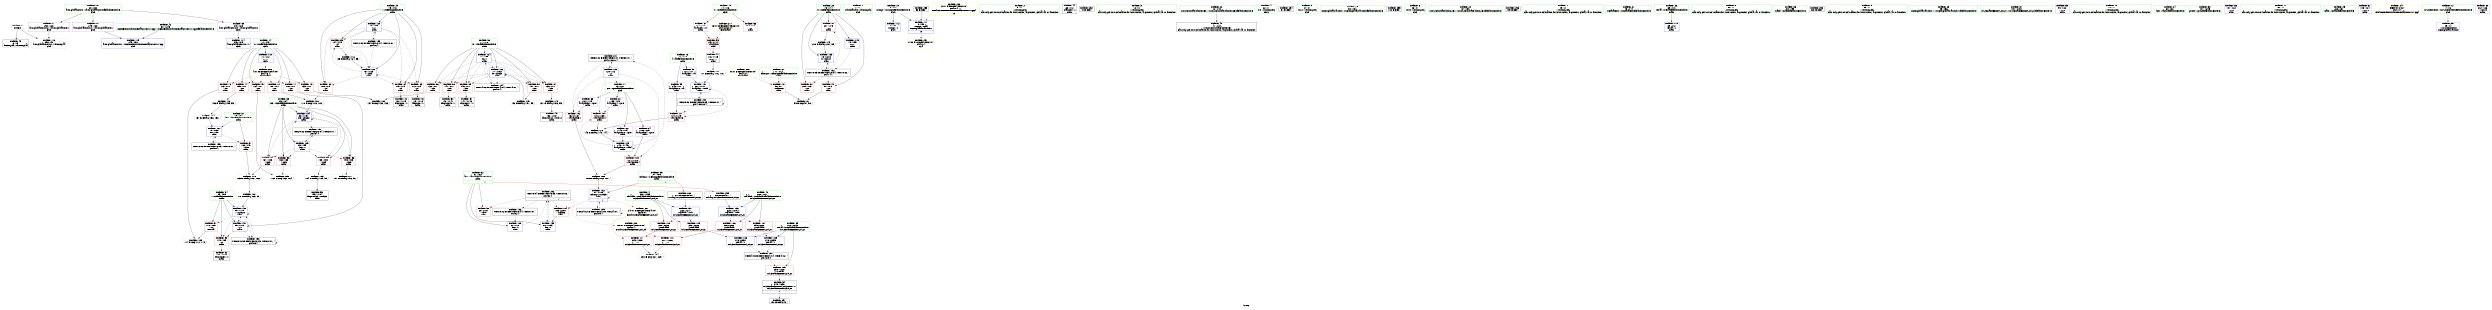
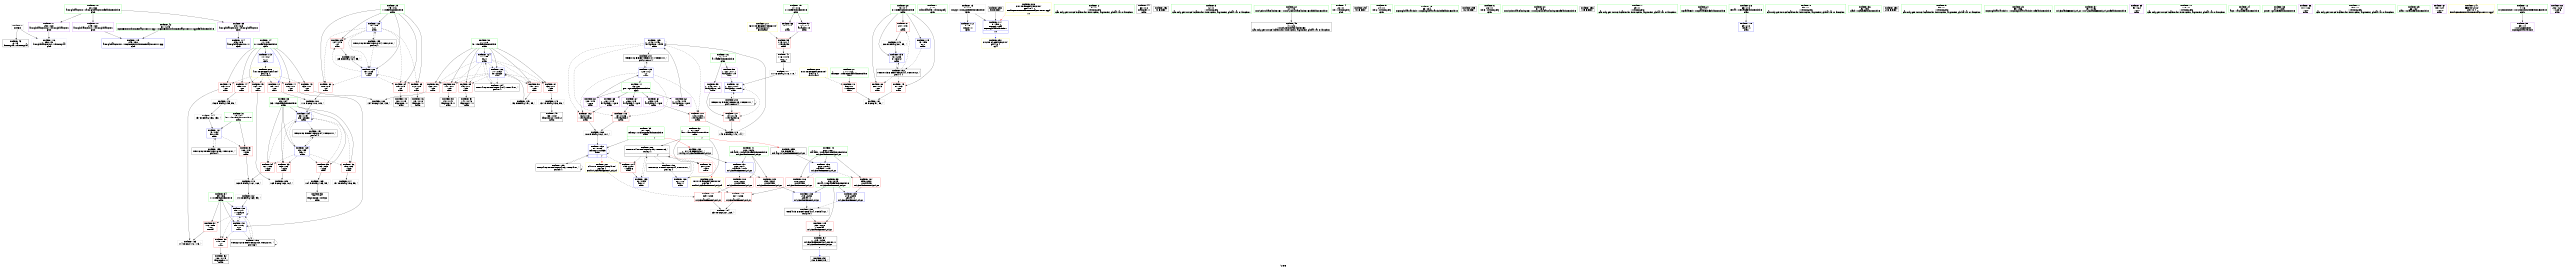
  digraph {
    label=SVFG
    node [color=green shape=record]
    edge [style=solid]
    n1 [color=grey label="{NodeID: 0\nNullPtr}"]
    n2 [color=black label="{NodeID: 43\n2\<--3\ndummyVal\<--dummyVal\n}"]
    n3 [color=blue label="{NodeID: 116\n250\<--3\nllvm.global_ctors_2\<--dummyVal\nGlob }" style=dotted]
    n4 [color=grey label="{NodeID: 180\n110 = cmp(108, 109, )\n}"]
    n5 [color=blue label="{NodeID: 134\n83\<--197\ni23\<--inc38\nmain\n}"]
    n6 [color=red label="{NodeID: 97\n172\<--85\n\<--r\nmental\n}"]
    n7 [color=grey label="{NodeID: 183\n174 = cmp(172, 173, )\n}"]
    n8 [label="{NodeID: 14\n11\<--13\nn\<--n_field_insensitive\nGlob }"]
    n9 [color=red label="{NodeID: 72\n109\<--11\n\<--n\nmain\n}"]
    n10 [color=red label="{NodeID: 73\n133\<--11\n\<--n\nmain\n}"]
    n11 [color=red label="{NodeID: 74\n155\<--11\n\<--n\nmain\n}"]
    n12 [color=red label="{NodeID: 75\n164\<--11\n\<--n\nmain\n}"]
    n13 [color=red label="{NodeID: 76\n173\<--11\n\<--n\nmain\n}"]
    n14 [color=red label="{NodeID: 77\n176\<--11\n\<--n\nmain\n}"]
    n15 [color=blue label="{NodeID: 113\n11\<--12\nn\<--\nGlob }"]
    n16 [color=grey label="{NodeID: 182\n134 = cmp(132, 133, )\n}"]
    n17 [color=grey label="{NodeID: 170\n156 = Binary(155, 95, )\n}"]
    n18 [color=grey label="{NodeID: 185\n165 = cmp(163, 164, )\n}"]
    n19 [color=blue label="{NodeID: 131\n85\<--176\nr\<--\nmain\n}"]
    n20 [color=yellow label="{NodeID: 206\n4V_1 = ENCHI(MR_4V_0)\npts\{13 \}\nFun[main]}" style=double]
    n21 [color=grey label="{NodeID: 174\n157 = Binary(156, 158, )\n}"]
    n22 [color=blue label="{NodeID: 130\n85\<--170\nr\<--sub28\nmain\n}"]
    n23 [color=red label="{NodeID: 98\n179\<--85\n\<--r\nmain\n}"]
    n24 [color=black label="{NodeID: 198\nMR_22V_2 = PHI(MR_22V_3, MR_22V_1, )\npts\{86 \}\n}"]
    n25 [color=black label="{NodeID: 194\nMR_14V_2 = PHI(MR_14V_4, MR_14V_1, )\npts\{78 \}\n}"]
    n26 [color=blue label="{NodeID: 124\n77\<--95\ni8\<--\nmain\n}"]
    n27 [color=blue label="{NodeID: 126\n77\<--152\ni8\<--inc20\nmain\n}"]
    n28 [color=red label="{NodeID: 86\n132\<--77\n\<--i8\nmain\n}"]
    n29 [color=red label="{NodeID: 87\n136\<--77\n\<--i8\nmain\n}"]
    n30 [color=red label="{NodeID: 88\n141\<--77\n\<--i8\nmain\n}"]
    n31 [color=red label="{NodeID: 89\n146\<--77\n\<--i8\nmain\n}"]
    n32 [color=red label="{NodeID: 90\n151\<--77\n\<--i8\nmain\n}"]
    n33 [color=grey label="{NodeID: 173\n137 = Binary(136, 95, )\n}"]
    n34 [color=black label="{NodeID: 50\n142\<--141\nidxprom15\<--\nmain\n}"]
    n35 [color=black label="{NodeID: 51\n147\<--146\nidxprom17\<--\nmain\n}"]
    n36 [color=grey label="{NodeID: 175\n152 = Binary(151, 95, )\n}"]
    n37 [color=red label="{NodeID: 111\n229\<--228\n\<--\n_ZSt3maxIiERKT_S2_S2_\n}"]
    n38 [color=grey label="{NodeID: 184\n230 = cmp(227, 229, )\n}"]
    n39 [label="{NodeID: 28\n73\<--74\nT\<--T_field_insensitive\nmain\n}"]
    n40 [color=red label="{NodeID: 79\n97\<--73\n\<--T\nmain\n}"]
    n41 [color=red label="{NodeID: 80\n200\<--73\n\<--T\nmain\n}"]
    n42 [color=red label="{NodeID: 81\n207\<--73\n\<--T\nmain\n}"]
    n43 [color=blue label="{NodeID: 119\n73\<--95\nT\<--\nmain\n}"]
    n44 [color=blue label="{NodeID: 135\n73\<--208\nT\<--inc42\nmain\n}"]
    n45 [color=grey label="{NodeID: 181\n99 = cmp(97, 98, )\n}"]
    n46 [color=grey label="{NodeID: 179\n208 = Binary(207, 95, )\n}"]
    n47 [color=black label="{NodeID: 192\nMR_10V_3 = PHI(MR_10V_4, MR_10V_2, )\npts\{74 \}\n}"]
    n48 [color=yellow label="{NodeID: 208\n8V_1 = ENCHI(MR_8V_0)\npts\{72 \}\nFun[main]}" style=double]
    n49 [color=red label="{NodeID: 78\n98\<--71\n\<--caseCnt\nmain\n}"]
    n50 [color=blue label="{NodeID: 125\n148\<--145\narrayidx18\<--add\nmain\n}"]
    n51 [color=red label="{NodeID: 100\n140\<--139\n\<--arrayidx14\nmain\n}"]
    n52 [color=red label="{NodeID: 102\n182\<--181\n\<--arrayidx31\nmain\n}"]
    n53 [color=red label="{NodeID: 103\n187\<--186\n\<--arrayidx34\nmain\n}"]
    n54 [color=black label="{NodeID: 201\nMR_30V_2 = PHI(MR_30V_4, MR_30V_1, )\npts\{210000 \}\n}"]
    n55 [color=grey label="{NodeID: 176\n145 = Binary(140, 144, )\n}"]
    n56 [color=grey label="{NodeID: 168\n188 = Binary(182, 187, )\n}"]
    n57 [color=blue label="{NodeID: 123\n128\<--12\n\<--\nmain\n}"]
    n58 [color=blue label="{NodeID: 132\n87\<--188\nref.tmp\<--sub35\nmain\n|{|<s3>7}}"]
    n59 [label="{NodeID: 17\n19\<--21\npre\<--pre_field_insensitive\nGlob }"]
    n60 [label="{NodeID: 42\n30\<--243\n_GLOBAL__sub_I_mental2008_1_1.cpp\<--_GLOBAL__sub_I_mental2008_1_1.cpp_field_insensitive\n}"]
    n61 [color=blue label="{NodeID: 115\n249\<--30\nllvm.global_ctors_1\<--_GLOBAL__sub_I_mental2008_1_1.cpp\nGlob }"]
    n62 [color=blue label="{NodeID: 139\n218\<--235\nretval\<--\n_ZSt3maxIiERKT_S2_S2_\n}"]
    n63 [color=black label="{NodeID: 190\nMR_34V_3 = PHI(MR_34V_4, MR_34V_2, )\npts\{219 \}\n}"]
    n64 [color=red label="{NodeID: 105\n238\<--218\n\<--retval\n_ZSt3maxIiERKT_S2_S2_\n}"]
    n65 [color=black label="{NodeID: 54\n215\<--238\n_ZSt3maxIiERKT_S2_S2__ret\<--\n_ZSt3maxIiERKT_S2_S2_\n|{<s0>7}}"]
    n66 [color=purple label="{NodeID: 56\n104\<--14\n\<--s\nmain\n}"]
    n67 [color=purple label="{NodeID: 70\n249\<--28\nllvm.global_ctors_1\<--llvm.global_ctors\nGlob }"]
    n68 [color=grey label="{NodeID: 167\n170 = Binary(169, 95, )\n}"]
    n69 [color=black label="{NodeID: 52\n180\<--179\nidxprom30\<--\nmain\n}"]
    n70 [color=red label="{NodeID: 84\n119\<--75\n\<--i\nmain\n}"]
    n71 [color=black label="{NodeID: 48\n120\<--119\nidxprom6\<--\nmain\n}"]
    n72 [label="{NodeID: 1\n7\<--1\n__dso_handle\<--dummyObj\nGlob }"]
    n73 [label="{NodeID: 15\n14\<--16\ns\<--s_field_insensitive\nGlob }"]
    n74 [color=purple label="{NodeID: 57\n114\<--14\narrayidx\<--s\nmain\n}"]
    n75 [color=red label="{NodeID: 99\n115\<--114\n\<--arrayidx\nmain\n}"]
    n76 [color=black label="{NodeID: 47\n116\<--115\nconv\<--\nmain\n}"]
    n77 [color=black label="{NodeID: 195\nMR_16V_2 = PHI(MR_16V_3, MR_16V_1, )\npts\{80 \}\n}"]
    n78 [color=blue label="{NodeID: 127\n79\<--157\nlen\<--div\nmain\n}"]
    n79 [color=red label="{NodeID: 91\n168\<--79\n\<--len\nmain\n}"]
    n80 [color=grey label="{NodeID: 178\n169 = Binary(167, 168, )\n}"]
    n81 [color=blue label="{NodeID: 112\n8\<--9\n_ZL2pi\<--\nGlob }"]
    n82 [label="{NodeID: 29\n75\<--76\ni\<--i_field_insensitive\nmain\n}"]
    n83 [color=red label="{NodeID: 82\n108\<--75\n\<--i\nmain\n}"]
    n84 [color=red label="{NodeID: 83\n112\<--75\n\<--i\nmain\n}"]
    n85 [color=red label="{NodeID: 85\n124\<--75\n\<--i\nmain\n}"]
    n86 [color=blue label="{NodeID: 120\n75\<--95\ni\<--\nmain\n}"]
    n87 [color=blue label="{NodeID: 122\n75\<--125\ni\<--inc\nmain\n}"]
    n88 [color=black label="{NodeID: 46\n113\<--112\nidxprom\<--\nmain\n}"]
    n89 [color=grey label="{NodeID: 172\n125 = Binary(124, 95, )\n}"]
    n90 [color=black label="{NodeID: 193\nMR_12V_2 = PHI(MR_12V_4, MR_12V_1, )\npts\{76 \}\n}"]
    n91 [color=black label="{NodeID: 49\n138\<--137\nidxprom13\<--sub12\nmain\n}"]
    n92 [color=grey label="{NodeID: 171\n117 = Binary(116, 118, )\n}"]
    n93 [color=purple label="{NodeID: 71\n250\<--28\nllvm.global_ctors_2\<--llvm.global_ctors\nGlob }"]
    n94 [color=yellow label="{NodeID: 251\n2V_2 = CSCHI(MR_2V_1)\npts\{10 \}\nCS[]}" style=double]
    n95 [color=black label="{NodeID: 199\nMR_24V_2 = PHI(MR_24V_3, MR_24V_1, )\npts\{88 \}\n}"]
    n96 [color=red label="{NodeID: 104\n193\<--190\n\<--call36\nmain\n}"]
    n97 [color=yellow label="{NodeID: 221\n24V_1 = ENCHI(MR_24V_0)\npts\{88 \}\nFun[_ZSt3maxIiERKT_S2_S2_]}" style=double]
    n98 [color=blue label="{NodeID: 133\n81\<--193\nans\<--\nmain\n}"]
    n99 [label="{NodeID: 2\n9\<--1\n\<--dummyObj\nCan only get source location for instruction, argument, global var or function.}"]
    n100 [color=blue label="{NodeID: 121\n121\<--117\narrayidx7\<--sub\nmain\n}"]
    n101 [label="{NodeID: 16\n17\<--18\na\<--a_field_insensitive\nGlob }"]
    n102 [color=purple label="{NodeID: 58\n121\<--17\narrayidx7\<--a\nmain\n}"]
    n103 [color=purple label="{NodeID: 59\n143\<--17\narrayidx16\<--a\nmain\n}"]
    n104 [color=red label="{NodeID: 101\n144\<--143\n\<--arrayidx16\nmain\n}"]
    n105 [color=black label="{NodeID: 200\nMR_28V_2 = PHI(MR_28V_3, MR_28V_1, )\npts\{180000 \}\n}"]
    n106 [color=black label="{NodeID: 196\nMR_18V_2 = PHI(MR_18V_4, MR_18V_1, )\npts\{82 \}\n}"]
    n107 [color=blue label="{NodeID: 128\n81\<--12\nans\<--\nmain\n}"]
    n108 [color=black label="{NodeID: 202\nMR_18V_4 = PHI(MR_18V_5, MR_18V_3, )\npts\{82 \}\n|{|<s4>7}}"]
    n109 [color=red label="{NodeID: 92\n201\<--81\n\<--ans\nmain\n}"]
    n110 [color=yellow label="{NodeID: 220\n18V_1 = ENCHI(MR_18V_0)\npts\{82 \}\nFun[_ZSt3maxIiERKT_S2_S2_]}" style=double]
    n111 [label="{NodeID: 30\n77\<--78\ni8\<--i8_field_insensitive\nmain\n}"]
    n112 [color=black label="{NodeID: 44\n68\<--12\nmain_ret\<--\nmain\n}"]
    n113 [color=black label="{NodeID: 252\n40 = PHI()\n}"]
    n114 [color=grey label="{NodeID: 169\n184 = Binary(183, 95, )\n}"]
    n115 [color=black label="{NodeID: 53\n185\<--184\nidxprom33\<--sub32\nmain\n}"]
    n116 [label="{NodeID: 3\n12\<--1\n\<--dummyObj\nCan only get source location for instruction, argument, global var or function.}"]
+   n117 [color=purple label="{NodeID: 60\n128\<--19\n\<--pre\nmain\n}"]
    n118 [color=purple label="{NodeID: 61\n139\<--19\narrayidx14\<--pre\nmain\n}"]
    n119 [color=purple label="{NodeID: 62\n148\<--19\narrayidx18\<--pre\nmain\n}"]
    n120 [color=purple label="{NodeID: 63\n181\<--19\narrayidx31\<--pre\nmain\n}"]
    n121 [color=purple label="{NodeID: 64\n186\<--19\narrayidx34\<--pre\nmain\n}"]
    n122 [color=black label="{NodeID: 197\nMR_20V_2 = PHI(MR_20V_4, MR_20V_1, )\npts\{84 \}\n}"]
    n123 [color=blue label="{NodeID: 129\n83\<--95\ni23\<--\nmain\n}"]
    n124 [color=red label="{NodeID: 93\n163\<--83\n\<--i23\nmain\n}"]
    n125 [color=red label="{NodeID: 94\n167\<--83\n\<--i23\nmain\n}"]
    n126 [color=red label="{NodeID: 95\n183\<--83\n\<--i23\nmain\n}"]
    n127 [color=red label="{NodeID: 96\n196\<--83\n\<--i23\nmain\n}"]
    n128 [color=grey label="{NodeID: 177\n197 = Binary(196, 95, )\n}"]
    n129 [color=blue label="{NodeID: 114\n248\<--29\nllvm.global_ctors_0\<--\nGlob }"]
    n130 [label="{NodeID: 31\n79\<--80\nlen\<--len_field_insensitive\nmain\n}"]
    n131 [color=red label="{NodeID: 110\n227\<--226\n\<--\n_ZSt3maxIiERKT_S2_S2_\n}"]
    n132 [color=black label="{NodeID: 45\n41\<--42\n\<--_ZNSt8ios_base4InitD1Ev\nCan only get source location for instruction, argument, global var or function.}"]
    n133 [color=black label="{NodeID: 253\n58 = PHI()\n}"]
    n134 [color=blue label="{NodeID: 117\n8\<--58\n_ZL2pi\<--call\n__cxx_global_var_init.1\n|{<s0>10}}"]
    n135 [label="{NodeID: 4\n22\<--1\n.str\<--dummyObj\nGlob }"]
    n136 [label="{NodeID: 18\n28\<--32\nllvm.global_ctors\<--llvm.global_ctors_field_insensitive\nGlob }"]
    n137 [color=purple label="{NodeID: 69\n248\<--28\nllvm.global_ctors_0\<--llvm.global_ctors\nGlob }"]
    n138 [label="{NodeID: 32\n81\<--82\nans\<--ans_field_insensitive\nmain\n|{|<s3>7}}"]
    n139 [color=black label="{NodeID: 259\n216 = PHI(81, )\n0th arg _ZSt3maxIiERKT_S2_S2_ }"]
    n140 [color=blue label="{NodeID: 136\n220\<--216\n__a.addr\<--__a\n_ZSt3maxIiERKT_S2_S2_\n}"]
    n141 [color=red label="{NodeID: 106\n226\<--220\n\<--__a.addr\n_ZSt3maxIiERKT_S2_S2_\n}"]
    n142 [color=red label="{NodeID: 107\n235\<--220\n\<--__a.addr\n_ZSt3maxIiERKT_S2_S2_\n}"]
    n143 [color=yellow label="{NodeID: 226\n2V_1 = ENCHI(MR_2V_0)\npts\{10 \}\nFun[_GLOBAL__sub_I_mental2008_1_1.cpp]|{<s0>10}}" style=double]
    n144 [color=black label="{NodeID: 254\n91 = PHI()\n}"]
    n145 [label="{NodeID: 5\n24\<--1\n.str.2\<--dummyObj\nGlob }"]
    n146 [label="{NodeID: 19\n33\<--34\n__cxx_global_var_init\<--__cxx_global_var_init_field_insensitive\n}"]
    n147 [label="{NodeID: 33\n83\<--84\ni23\<--i23_field_insensitive\nmain\n}"]
    n148 [color=black label="{NodeID: 255\n102 = PHI()\n}"]
    n149 [label="{NodeID: 6\n26\<--1\n.str.3\<--dummyObj\nGlob }"]
    n150 [label="{NodeID: 20\n37\<--38\n_ZNSt8ios_base4InitC1Ev\<--_ZNSt8ios_base4InitC1Ev_field_insensitive\n}"]
    n151 [label="{NodeID: 34\n85\<--86\nr\<--r_field_insensitive\nmain\n}"]
    n152 [color=black label="{NodeID: 256\n105 = PHI()\n}"]
    n153 [label="{NodeID: 7\n29\<--1\n\<--dummyObj\nCan only get source location for instruction, argument, global var or function.}"]
    n154 [label="{NodeID: 21\n43\<--44\n__cxa_atexit\<--__cxa_atexit_field_insensitive\n}"]
    n155 [color=blue label="{NodeID: 118\n69\<--12\nretval\<--\nmain\n}"]
    n156 [label="{NodeID: 35\n87\<--88\nref.tmp\<--ref.tmp_field_insensitive\nmain\n|{|<s1>7}}"]
    n157 [color=black label="{NodeID: 260\n217 = RETMU(87, )\n1st arg _ZSt3maxIiERKT_S2_S2_ }"]
    n158 [color=blue label="{NodeID: 137\n222\<--217\n__b.addr\<--__b\n_ZSt3maxIiERKT_S2_S2_\n}"]
    n159 [color=red label="{NodeID: 108\n228\<--222\n\<--__b.addr\n_ZSt3maxIiERKT_S2_S2_\n}"]
    n160 [color=red label="{NodeID: 109\n232\<--222\n\<--__b.addr\n_ZSt3maxIiERKT_S2_S2_\n}"]
    n161 [color=black label="{NodeID: 257\n190 = PHI(215, )\n}"]
    n162 [label="{NodeID: 8\n59\<--1\n\<--dummyObj\nCan only get source location for instruction, argument, global var or function.}"]
    n163 [label="{NodeID: 22\n42\<--48\n_ZNSt8ios_base4InitD1Ev\<--_ZNSt8ios_base4InitD1Ev_field_insensitive\n}"]
    n164 [label="{NodeID: 36\n92\<--93\nscanf\<--scanf_field_insensitive\n}"]
    n165 [color=black label="{NodeID: 258\n203 = PHI()\n}"]
    n166 [label="{NodeID: 9\n95\<--1\n\<--dummyObj\nCan only get source location for instruction, argument, global var or function.}"]
    n167 [label="{NodeID: 23\n55\<--56\n__cxx_global_var_init.1\<--__cxx_global_var_init.1_field_insensitive\n}"]
    n168 [label="{NodeID: 37\n191\<--192\n_ZSt3maxIiERKT_S2_S2_\<--_ZSt3maxIiERKT_S2_S2__field_insensitive\n}"]
    n169 [color=yellow label="{NodeID: 217\n26V_1 = ENCHI(MR_26V_0)\npts\{160000 \}\nFun[main]}" style=double]
    n170 [color=purple label="{NodeID: 65\n90\<--22\n\<--.str\nmain\n}"]
    n171 [label="{NodeID: 10\n118\<--1\n\<--dummyObj\nCan only get source location for instruction, argument, global var or function.}"]
    n172 [label="{NodeID: 24\n60\<--61\nacos\<--acos_field_insensitive\n}"]
    n173 [label="{NodeID: 38\n204\<--205\nprintf\<--printf_field_insensitive\n}"]
    n174 [color=purple label="{NodeID: 66\n101\<--22\n\<--.str\nmain\n}"]
    n175 [color=blue label="{NodeID: 138\n218\<--232\nretval\<--\n_ZSt3maxIiERKT_S2_S2_\n}"]
    n176 [label="{NodeID: 11\n158\<--1\n\<--dummyObj\nCan only get source location for instruction, argument, global var or function.}"]
    n177 [label="{NodeID: 25\n66\<--67\nmain\<--main_field_insensitive\n}"]
    n178 [label="{NodeID: 39\n218\<--219\nretval\<--retval_field_insensitive\n_ZSt3maxIiERKT_S2_S2_\n}"]
    n179 [color=purple label="{NodeID: 67\n103\<--24\n\<--.str.2\nmain\n}"]
    n180 [color=yellow label="{NodeID: 247\nRETMU(2V_2)\npts\{10 \}\nFun[_GLOBAL__sub_I_mental2008_1_1.cpp]}" style=double]
    n181 [label="{NodeID: 12\n4\<--6\n_ZStL8__ioinit\<--_ZStL8__ioinit_field_insensitive\nGlob }"]
    n182 [color=purple label="{NodeID: 55\n39\<--4\n\<--_ZStL8__ioinit\n__cxx_global_var_init\n}"]
    n183 [label="{NodeID: 26\n69\<--70\nretval\<--retval_field_insensitive\nmain\n}"]
    n184 [label="{NodeID: 40\n220\<--221\n__a.addr\<--__a.addr_field_insensitive\n_ZSt3maxIiERKT_S2_S2_\n}"]
    n185 [color=purple label="{NodeID: 68\n202\<--26\n\<--.str.3\nmain\n}"]
    n186 [color=grey label="{NodeID: 13\n8\<--10\n_ZL2pi\<--_ZL2pi_field_insensitive\nGlob }"]
    n187 [label="{NodeID: 27\n71\<--72\ncaseCnt\<--caseCnt_field_insensitive\nmain\n}"]
    n188 [label="{NodeID: 41\n222\<--223\n__b.addr\<--__b.addr_field_insensitive\n_ZSt3maxIiERKT_S2_S2_\n}"]
    n1 -> n2
    n1 -> n3
    n4 -> n5
    n5 -> n5 [style=dashed]
    n5 -> n122 [style=dashed]
    n5 -> n124 [style=dashed]
    n5 -> n125 [style=dashed]
    n5 -> n126 [style=dashed]
    n5 -> n127 [style=dashed]
    n6 -> n7
    n8 -> n9 [color=blue]
    n8 -> n10
    n8 -> n11
    n8 -> n12
    n8 -> n13
    n8 -> n14
    n8 -> n15
    n9 -> n4
    n10 -> n16
    n11 -> n17
    n12 -> n18
    n13 -> n7
    n14 -> n19
    n15 -> n20 [style=dashed]
    n17 -> n21
    n19 -> n22 [style=dashed]
    n19 -> n23 [style=dashed]
    n19 -> n24 [style=dashed]
    n20 -> n9 [style=dashed]
    n20 -> n10 [style=dashed]
    n20 -> n11 [style=dashed]
    n20 -> n12 [style=dashed]
    n20 -> n13 [style=dashed]
    n20 -> n14 [style=dashed]
    n21 -> n78
    n22 -> n6 [style=dashed]
    n22 -> n19 [style=dashed]
    n22 -> n22 [style=dashed]
    n22 -> n23 [style=dashed]
    n22 -> n24 [style=dashed]
    n23 -> n69
    n24 -> n22 [style=dashed]
    n24 -> n24 [style=dashed]
    n25 -> n26 [style=dashed]
    n26 -> n25 [style=dashed]
    n26 -> n27 [style=dashed]
    n26 -> n28 [style=dashed]
    n26 -> n29 [style=dashed]
    n26 -> n30 [style=dashed]
    n26 -> n31 [style=dashed]
    n26 -> n32 [style=dashed]
    n27 -> n25 [style=dashed]
    n27 -> n27 [style=dashed]
    n27 -> n28 [style=dashed]
    n27 -> n29 [style=dashed]
    n27 -> n30 [style=dashed]
    n27 -> n31 [style=dashed]
    n27 -> n32 [style=dashed]
    n28 -> n16
    n29 -> n33
    n30 -> n34
    n31 -> n35
    n32 -> n36
    n33 -> n91
    n36 -> n27
    n37 -> n38
    n39 -> n40
    n39 -> n41
    n39 -> n42
    n39 -> n43
    n39 -> n44
    n40 -> n45
    n42 -> n46
    n43 -> n47 [style=dashed]
    n44 -> n47 [style=dashed]
    n46 -> n44
    n47 -> n40 [style=dashed]
    n47 -> n41 [style=dashed]
    n47 -> n42 [style=dashed]
    n47 -> n44 [style=dashed]
    n48 -> n49 [style=dashed]
    n49 -> n45
    n50 -> n50 [style=dashed]
    n50 -> n51 [style=dashed]
-   n54 -> n52 [style=dashed]
+   n50 -> n52 [style=dashed]
    n50 -> n53 [style=dashed]
    n50 -> n54 [style=dashed]
    n51 -> n55
    n52 -> n56
    n53 -> n56
    n54 -> n57 [style=dashed]
    n55 -> n50
    n56 -> n58
    n57 -> n51 [style=dashed]
    n57 -> n52 [style=dashed]
    n57 -> n53 [style=dashed]
    n57 -> n54 [style=dashed]
    n57 -> n59 [style=dashed]
    n58 -> n58 [style=dashed]
    n58 -> n95 [style=dashed]
    n58 -> n96 [style=dashed]
    n58 -> n97 [color=red style=dashed tailport=s3]
+   n59 -> n117
    n59 -> n118
    n59 -> n119
    n59 -> n120
    n59 -> n121
    n60 -> n61
    n62 -> n63 [style=dashed]
    n63 -> n64 [style=dashed]
    n64 -> n65
    n65 -> n161 [color=blue tailport=s0]
    n67 -> n61
    n68 -> n22
    n70 -> n71
    n73 -> n66
    n73 -> n74
    n74 -> n75
    n75 -> n76
    n76 -> n92
    n77 -> n78 [style=dashed]
    n78 -> n77 [style=dashed]
    n78 -> n79 [style=dashed]
    n79 -> n80
    n80 -> n68
    n82 -> n70
    n82 -> n83
    n82 -> n84
    n82 -> n85
    n82 -> n86
    n82 -> n87
    n83 -> n4
    n84 -> n88
    n85 -> n89
    n86 -> n70 [style=dashed]
    n86 -> n83 [style=dashed]
    n86 -> n84 [style=dashed]
    n86 -> n85 [style=dashed]
    n86 -> n87 [style=dashed]
    n86 -> n90 [style=dashed]
    n87 -> n70 [style=dashed]
    n87 -> n83 [style=dashed]
    n87 -> n84 [style=dashed]
    n87 -> n85 [style=dashed]
    n87 -> n87 [style=dashed]
    n89 -> n87
    n90 -> n86 [style=dashed]
    n90 -> n87 [style=dashed]
    n92 -> n100
    n93 -> n3
    n95 -> n58 [style=dashed]
    n95 -> n95 [style=dashed]
    n96 -> n98
    n97 -> n37 [style=dashed]
    n98 -> n108 [style=dashed]
    n100 -> n100 [style=dashed]
    n100 -> n104 [style=dashed]
    n100 -> n105 [style=dashed]
    n101 -> n102
    n101 -> n103
    n102 -> n100
    n103 -> n104
    n104 -> n55
    n105 -> n100 [style=dashed]
    n105 -> n104 [style=dashed]
    n105 -> n105 [style=dashed]
    n106 -> n107 [style=dashed]
    n107 -> n108 [style=dashed]
    n108 -> n96 [style=dashed]
    n108 -> n98 [style=dashed]
    n108 -> n106 [style=dashed]
    n108 -> n109 [style=dashed]
    n108 -> n110 [color=red style=dashed tailport=s4]
    n110 -> n131 [style=dashed]
    n111 -> n26
    n111 -> n27
    n111 -> n28
    n111 -> n29
    n111 -> n30
    n111 -> n31
    n111 -> n32
    n114 -> n115
+   n117 -> n57
    n118 -> n51
    n119 -> n50
    n120 -> n52
    n121 -> n53
    n122 -> n123 [style=dashed]
    n123 -> n5 [style=dashed]
    n123 -> n122 [style=dashed]
    n123 -> n124 [style=dashed]
    n123 -> n125 [style=dashed]
    n123 -> n126 [style=dashed]
    n123 -> n127 [style=dashed]
    n124 -> n18
    n125 -> n80
    n126 -> n114
    n127 -> n128
    n130 -> n78
    n130 -> n79
    n131 -> n38
    n133 -> n134
    n134 -> n94 [color=blue style=dashed tailport=s0]
    n136 -> n67
    n136 -> n93
    n136 -> n137
    n137 -> n129
-   n138 -> n98
+   n138 -> n108
    n138 -> n107
    n138 -> n109
    n138 -> n139 [color=red tailport=s3]
    n139 -> n140
    n140 -> n141 [style=dashed]
    n140 -> n142 [style=dashed]
    n141 -> n131
    n142 -> n62
    n143 -> n134 [color=red style=dashed tailport=s0]
    n147 -> n5
    n147 -> n123
    n147 -> n124
    n147 -> n125
    n147 -> n126
    n147 -> n127
    n151 -> n6
    n151 -> n19
    n151 -> n22
    n151 -> n23
    n156 -> n58
    n156 -> n157 [color=red tailport=s1]
    n157 -> n158
    n158 -> n159 [style=dashed]
    n158 -> n160 [style=dashed]
    n159 -> n37
    n160 -> n175
    n163 -> n132
    n169 -> n75 [style=dashed]
    n175 -> n63 [style=dashed]
    n178 -> n62
    n178 -> n64
    n178 -> n175
    n181 -> n182
    n183 -> n155
    n184 -> n140
    n184 -> n141
    n184 -> n142
    n186 -> n81
    n186 -> n134
    n187 -> n49
    n188 -> n158
    n188 -> n159
    n188 -> n160
  }
